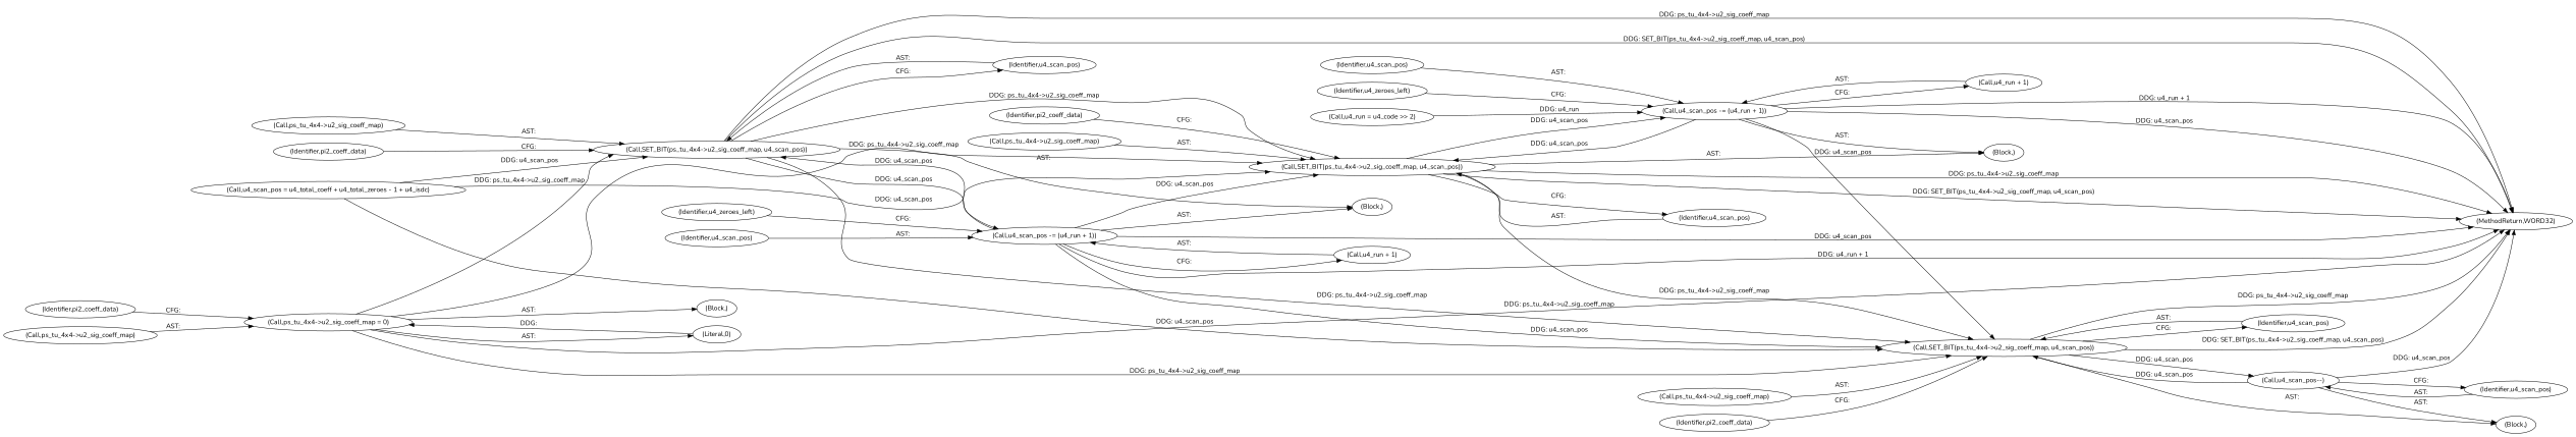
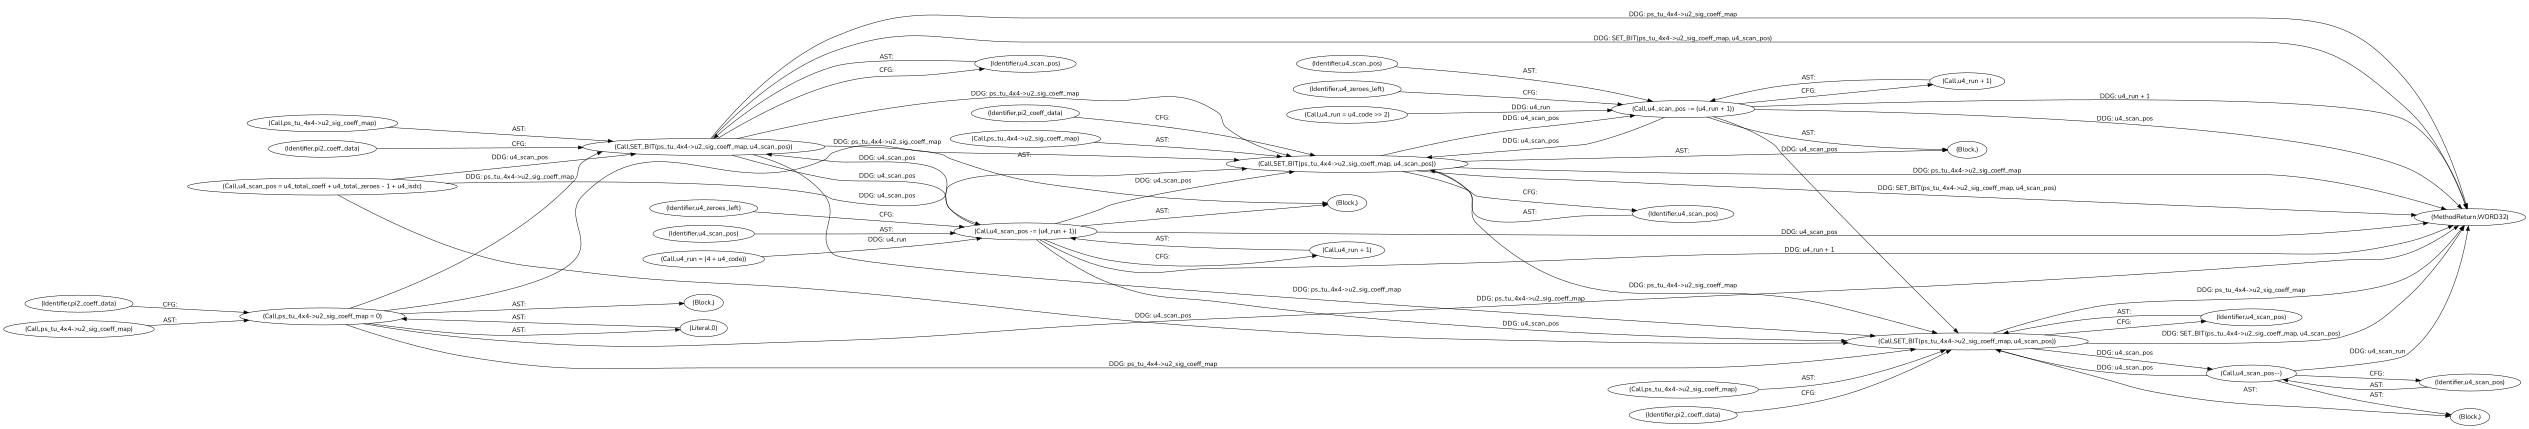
  digraph {
    fontname=Nunito
    rankdir=LR
    node [fontname=Nunito]
    edge [fontname=Nunito]
    n1 [label="(Call,ps_tu_4x4->u2_sig_coeff_map = 0)"]
    n2 [label="(Call,SET_BIT(ps_tu_4x4->u2_sig_coeff_map, u4_scan_pos))"]
    n3 [label="(Call,SET_BIT(ps_tu_4x4->u2_sig_coeff_map, u4_scan_pos))"]
    n4 [label="(Call,SET_BIT(ps_tu_4x4->u2_sig_coeff_map, u4_scan_pos))"]
    n5 [label="(MethodReturn,WORD32)"]
    n6 [label="(Block,)"]
    n7 [label="(Literal,0)"]
    n8 [label="(Call,u4_scan_pos -= (u4_run + 1))"]
    n9 [label="(Identifier,u4_scan_pos)"]
    n10 [label="(Block,)"]
    n11 [label="(Call,u4_scan_pos -= (u4_run + 1))"]
    n12 [label="(Identifier,u4_scan_pos)"]
    n13 [label="(Block,)"]
    n14 [label="(Call,u4_scan_pos--)"]
    n15 [label="(Block,)"]
    n16 [label="(Identifier,u4_scan_pos)"]
    n17 [label="(Call,u4_run + 1)"]
    n18 [label="(Call,u4_run + 1)"]
    n19 [label="(Identifier,u4_scan_pos)"]
    n20 [label="(Identifier,u4_scan_pos)"]
    n21 [label="(Identifier,u4_zeroes_left)"]
    n22 [label="(Call,ps_tu_4x4->u2_sig_coeff_map)"]
    n23 [label="(Identifier,pi2_coeff_data)"]
+   n24 [label="(Call,u4_run = (4 + u4_code))"]
    n25 [label="(Call,u4_run = u4_code >> 2)"]
    n26 [label="(Identifier,u4_zeroes_left)"]
    n27 [label="(Identifier,pi2_coeff_data)"]
    n28 [label="(Identifier,pi2_coeff_data)"]
    n29 [label="(Call,ps_tu_4x4->u2_sig_coeff_map)"]
    n30 [label="(Identifier,pi2_coeff_data)"]
    n31 [label="(Call,u4_scan_pos = u4_total_coeff + u4_total_zeroes - 1 + u4_isdc)"]
    n32 [label="(Call,ps_tu_4x4->u2_sig_coeff_map)"]
    n33 [label="(Call,ps_tu_4x4->u2_sig_coeff_map)"]
    n34 [label="(Identifier,u4_scan_pos)"]
    n1 -> n2 [label="DDG: ps_tu_4x4->u2_sig_coeff_map"]
    n1 -> n3 [label="DDG: ps_tu_4x4->u2_sig_coeff_map"]
    n1 -> n4 [label="DDG: ps_tu_4x4->u2_sig_coeff_map"]
    n1 -> n5 [label="DDG: ps_tu_4x4->u2_sig_coeff_map"]
    n1 -> n6 [label="AST: "]
    n1 -> n7 [label="AST: "]
    n2 -> n3 [label="DDG: ps_tu_4x4->u2_sig_coeff_map"]
    n2 -> n4 [label="DDG: ps_tu_4x4->u2_sig_coeff_map"]
    n2 -> n5 [label="DDG: SET_BIT(ps_tu_4x4->u2_sig_coeff_map, u4_scan_pos)"]
    n2 -> n5 [label="DDG: ps_tu_4x4->u2_sig_coeff_map"]
    n2 -> n8 [label="DDG: u4_scan_pos"]
    n2 -> n9 [label="CFG: "]
    n2 -> n10 [label="AST: "]
    n3 -> n4 [label="DDG: ps_tu_4x4->u2_sig_coeff_map"]
    n3 -> n5 [label="DDG: SET_BIT(ps_tu_4x4->u2_sig_coeff_map, u4_scan_pos)"]
    n3 -> n5 [label="DDG: ps_tu_4x4->u2_sig_coeff_map"]
    n3 -> n11 [label="DDG: u4_scan_pos"]
    n3 -> n12 [label="CFG: "]
    n3 -> n13 [label="AST: "]
    n4 -> n5 [label="DDG: SET_BIT(ps_tu_4x4->u2_sig_coeff_map, u4_scan_pos)"]
    n4 -> n5 [label="DDG: ps_tu_4x4->u2_sig_coeff_map"]
    n4 -> n14 [label="DDG: u4_scan_pos"]
    n4 -> n15 [label="AST: "]
    n4 -> n16 [label="CFG: "]
-   n7 -> n1 [label="DDG: "]
+   n7 -> n1 [label="AST: "]
    n8 -> n2 [label="DDG: u4_scan_pos"]
    n8 -> n3 [label="DDG: u4_scan_pos"]
    n8 -> n4 [label="DDG: u4_scan_pos"]
    n8 -> n5 [label="DDG: u4_run + 1"]
    n8 -> n5 [label="DDG: u4_scan_pos"]
    n8 -> n10 [label="AST: "]
    n8 -> n17 [label="CFG: "]
    n9 -> n2 [label="AST: "]
    n11 -> n3 [label="DDG: u4_scan_pos"]
    n11 -> n4 [label="DDG: u4_scan_pos"]
    n11 -> n5 [label="DDG: u4_run + 1"]
    n11 -> n5 [label="DDG: u4_scan_pos"]
    n11 -> n13 [label="AST: "]
    n11 -> n18 [label="CFG: "]
    n12 -> n3 [label="AST: "]
    n14 -> n4 [label="DDG: u4_scan_pos"]
-   n14 -> n5 [label="DDG: u4_scan_pos"]
+   n14 -> n5 [label="DDG: u4_scan_run"]
    n14 -> n15 [label="AST: "]
    n14 -> n19 [label="CFG: "]
    n16 -> n4 [label="AST: "]
    n17 -> n8 [label="AST: "]
    n18 -> n11 [label="AST: "]
    n19 -> n14 [label="AST: "]
    n20 -> n11 [label="AST: "]
    n21 -> n11 [label="CFG: "]
    n22 -> n2 [label="AST: "]
    n23 -> n4 [label="CFG: "]
+   n24 -> n8 [label="DDG: u4_run"]
    n25 -> n11 [label="DDG: u4_run"]
    n26 -> n8 [label="CFG: "]
    n27 -> n1 [label="CFG: "]
    n28 -> n3 [label="CFG: "]
    n29 -> n4 [label="AST: "]
    n30 -> n2 [label="CFG: "]
    n31 -> n2 [label="DDG: u4_scan_pos"]
    n31 -> n3 [label="DDG: u4_scan_pos"]
    n31 -> n4 [label="DDG: u4_scan_pos"]
    n32 -> n3 [label="AST: "]
    n33 -> n1 [label="AST: "]
    n34 -> n8 [label="AST: "]
  }
